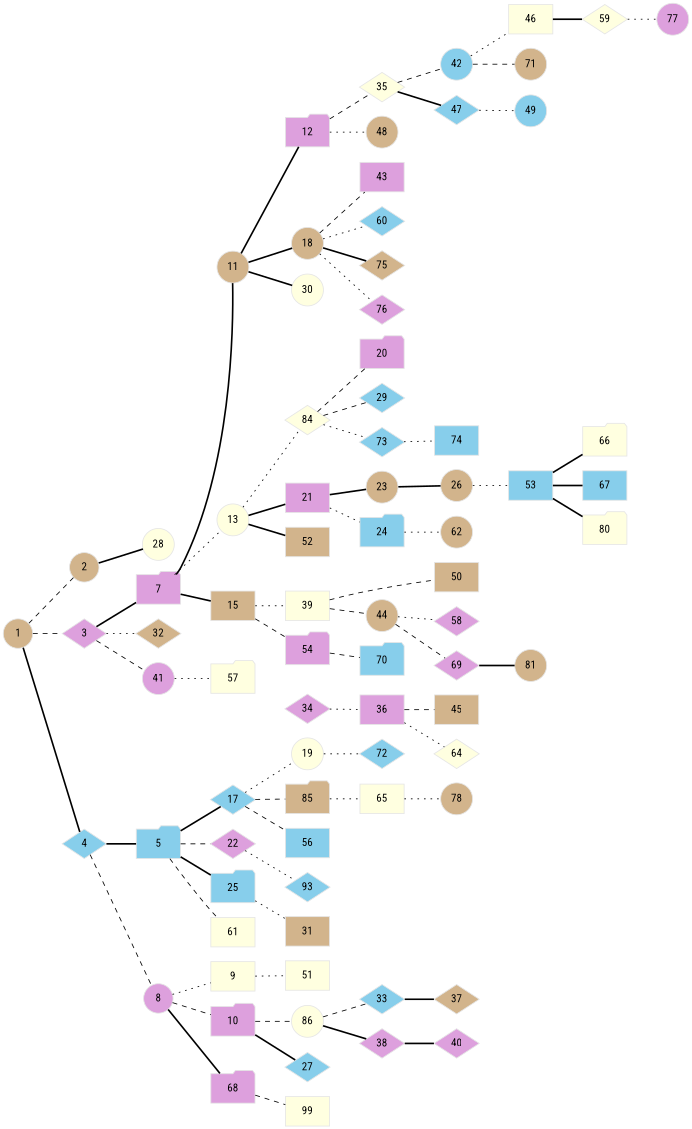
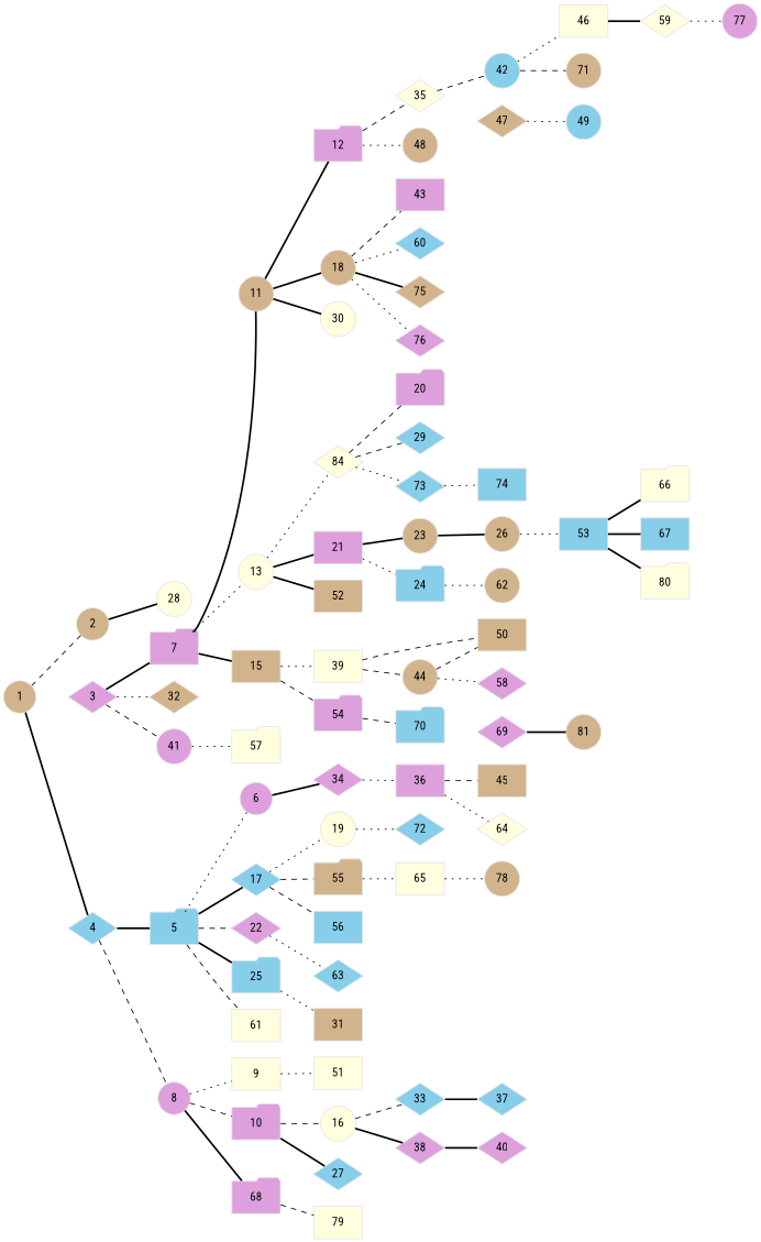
  graph {
    fontname="Roboto Condensed"
    rankdir=LR
    node [color=gray90 fillcolor=tan fontname="Roboto Condensed" shape=diamond style=filled]
    edge [fontname="Roboto Condensed" style=bold]
    1 [shape=circle]
    2 [shape=circle]
    3 [fillcolor=plum]
    4 [fillcolor=skyblue]
    28 [fillcolor=lightyellow shape=circle]
    7 [fillcolor=plum shape=folder]
    32
    41 [fillcolor=plum shape=circle]
    5 [fillcolor=skyblue shape=folder]
    8 [fillcolor=plum shape=circle]
    11 [shape=circle]
    13 [fillcolor=lightyellow shape=circle]
    15 [shape=box]
    57 [fillcolor=lightyellow shape=folder]
+   6 [fillcolor=plum shape=circle]
    17 [fillcolor=skyblue]
    22 [fillcolor=plum]
    25 [fillcolor=skyblue shape=folder]
    61 [fillcolor=lightyellow shape=box]
    9 [fillcolor=lightyellow shape=box]
    10 [fillcolor=plum shape=folder]
    68 [fillcolor=plum shape=folder]
    34 [fillcolor=plum]
    19 [fillcolor=lightyellow shape=circle]
-   55 [shape=folder label=85]
+   55 [shape=folder]
    56 [fillcolor=skyblue shape=box]
-   63 [fillcolor=skyblue label=93]
+   63 [fillcolor=skyblue]
    31 [shape=box]
    36 [fillcolor=plum shape=box]
    12 [fillcolor=plum shape=folder]
    18 [shape=circle]
    30 [fillcolor=lightyellow shape=circle]
    n33 [fillcolor=lightyellow label=84]
    21 [fillcolor=plum shape=box]
    52 [shape=box]
    39 [fillcolor=lightyellow shape=box]
    54 [fillcolor=plum shape=folder]
    51 [fillcolor=lightyellow shape=box]
-   16 [fillcolor=lightyellow shape=circle label=86]
+   16 [fillcolor=lightyellow shape=circle]
    27 [fillcolor=skyblue]
-   79 [fillcolor=lightyellow shape=box label=99]
+   79 [fillcolor=lightyellow shape=box]
    33 [fillcolor=skyblue]
    38 [fillcolor=plum]
    35 [fillcolor=lightyellow]
    48 [shape=circle]
    43 [fillcolor=plum shape=box]
    60 [fillcolor=skyblue]
    75
    76 [fillcolor=plum]
    42 [fillcolor=skyblue shape=circle]
-   47 [fillcolor=skyblue]
+   47
    20 [fillcolor=plum shape=folder]
    29 [fillcolor=skyblue]
    73 [fillcolor=skyblue]
    23 [shape=circle]
    24 [fillcolor=skyblue shape=folder]
    74 [fillcolor=skyblue shape=box]
    44 [shape=circle]
    50 [shape=box]
    70 [fillcolor=skyblue shape=folder]
-   37
+   37 [fillcolor=skyblue]
    40 [fillcolor=plum]
    72 [fillcolor=skyblue]
    65 [fillcolor=lightyellow shape=box]
    26 [shape=circle]
    62 [shape=circle]
    53 [fillcolor=skyblue shape=box]
    66 [fillcolor=lightyellow shape=folder]
    67 [fillcolor=skyblue shape=box]
    80 [fillcolor=lightyellow shape=folder]
    45 [shape=box]
    64 [fillcolor=lightyellow]
    46 [fillcolor=lightyellow shape=box]
    71 [shape=circle]
    49 [fillcolor=skyblue shape=circle]
    58 [fillcolor=plum]
    69 [fillcolor=plum]
    59 [fillcolor=lightyellow]
    81 [shape=circle]
    77 [fillcolor=plum shape=circle]
    78 [shape=circle]
    1 -- 2 [style=dashed]
-   1 -- 3 [style=dashed]
    1 -- 4
    2 -- 28
    3 -- 7
    3 -- 32 [style=dotted]
    3 -- 41 [style=dashed]
    4 -- 5
    4 -- 8 [style=dashed]
    7 -- 11
    7 -- 13 [style=dotted]
    7 -- 15
    41 -- 57 [style=dotted]
+   5 -- 6 [style=dotted]
    5 -- 17
    5 -- 22 [style=dashed]
    5 -- 25
    5 -- 61 [style=dashed]
    8 -- 9 [style=dotted]
    8 -- 10 [style=dashed]
    8 -- 68
    11 -- 12
    11 -- 18
    11 -- 30
    13 -- n33 [style=dotted]
    13 -- 21
    13 -- 52
    15 -- 39 [style=dotted]
    15 -- 54 [style=dashed]
+   6 -- 34
    17 -- 19 [style=dotted]
    17 -- 55 [style=dashed]
    17 -- 56 [style=dashed]
    22 -- 63 [style=dotted]
    25 -- 31 [style=dotted]
    9 -- 51 [style=dotted]
    10 -- 16 [style=dashed]
    10 -- 27
    68 -- 79 [style=dashed]
    34 -- 36 [style=dotted]
    19 -- 72 [style=dotted]
    55 -- 65 [style=dotted]
    36 -- 45 [style=dashed]
    36 -- 64 [style=dotted]
    12 -- 35 [style=dashed]
    12 -- 48 [style=dotted]
    18 -- 43 [style=dashed]
    18 -- 60 [style=dotted]
    18 -- 75
    18 -- 76 [style=dotted]
    n33 -- 20 [style=dashed]
    n33 -- 29 [style=dashed]
    n33 -- 73 [style=dotted]
    21 -- 23
    21 -- 24 [style=dotted]
    39 -- 44 [style=dashed]
    39 -- 50 [style=dashed]
    54 -- 70 [style=dashed]
    16 -- 33 [style=dashed]
    16 -- 38
    33 -- 37
    38 -- 40
    35 -- 42 [style=dashed]
-   35 -- 47
    42 -- 46 [style=dotted]
    42 -- 71 [style=dashed]
    47 -- 49 [style=dotted]
    73 -- 74 [style=dotted]
    23 -- 26
    24 -- 62 [style=dotted]
    44 -- 58 [style=dotted]
-   44 -- 69 [style=dashed]
+   44 -- 50 [style=dashed]
    65 -- 78 [style=dotted]
    26 -- 53 [style=dotted]
    53 -- 66
    53 -- 67
    53 -- 80
    46 -- 59
    69 -- 81
    59 -- 77 [style=dotted]
  }
